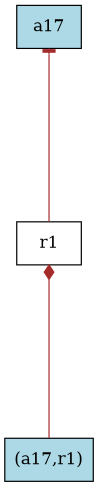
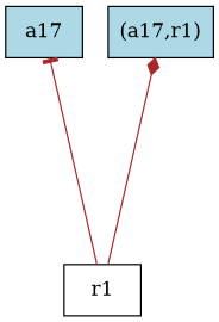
  digraph {
    rankdir=BT
    ranksep=2.0
    node [fillcolor=lightblue shape=record style=filled]
    edge [color=brown]
    n1 [fillcolor=white label="{r1}"]
    n2 [label="{a17}"]
    n3 [label="{(a17,r1)}"]
    n1 -> n2 [arrowhead=tee]
-   n3 -> n1 [arrowhead=diamond]
+   n1 -> n3 [arrowhead=diamond]
  }
